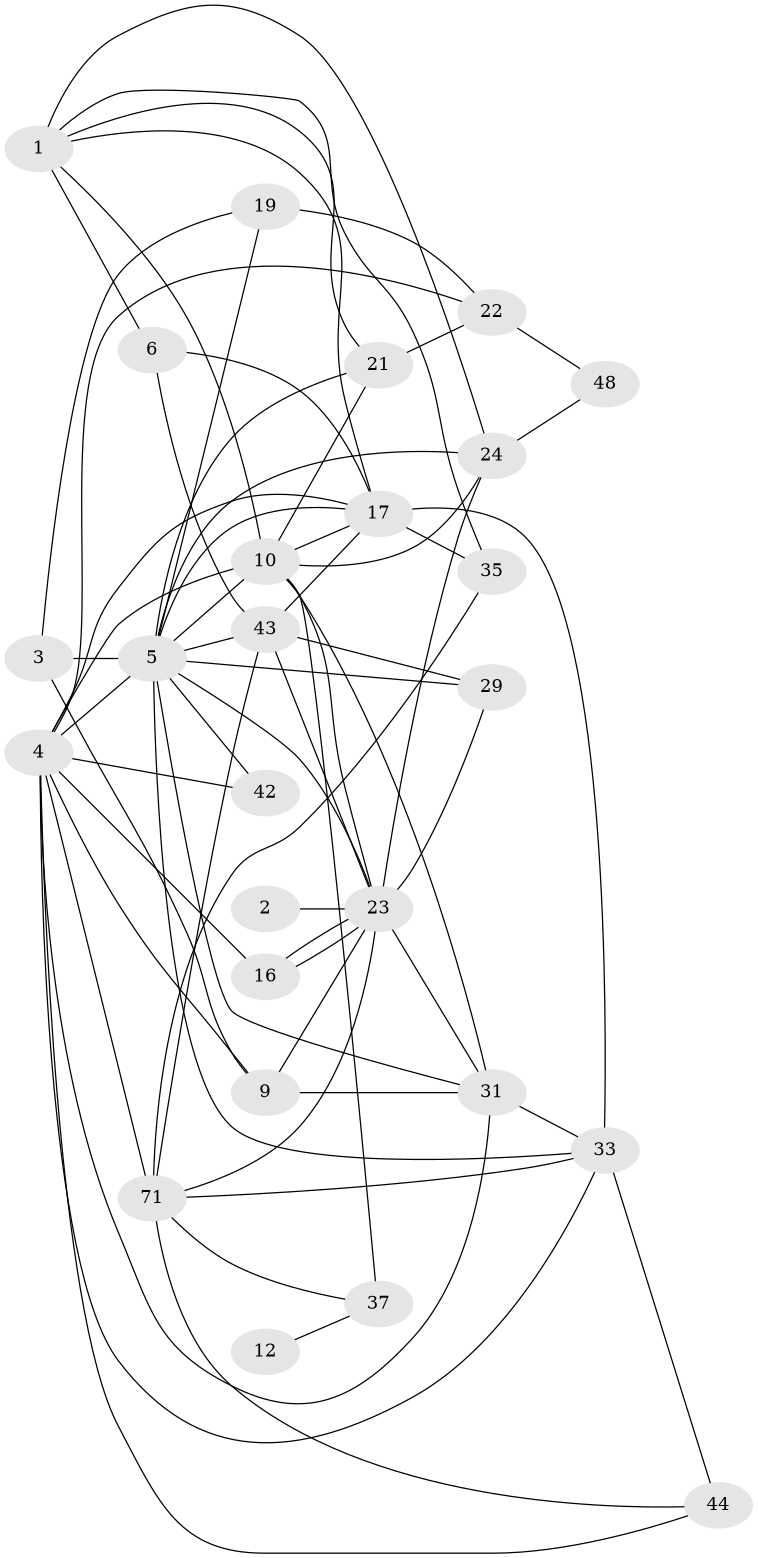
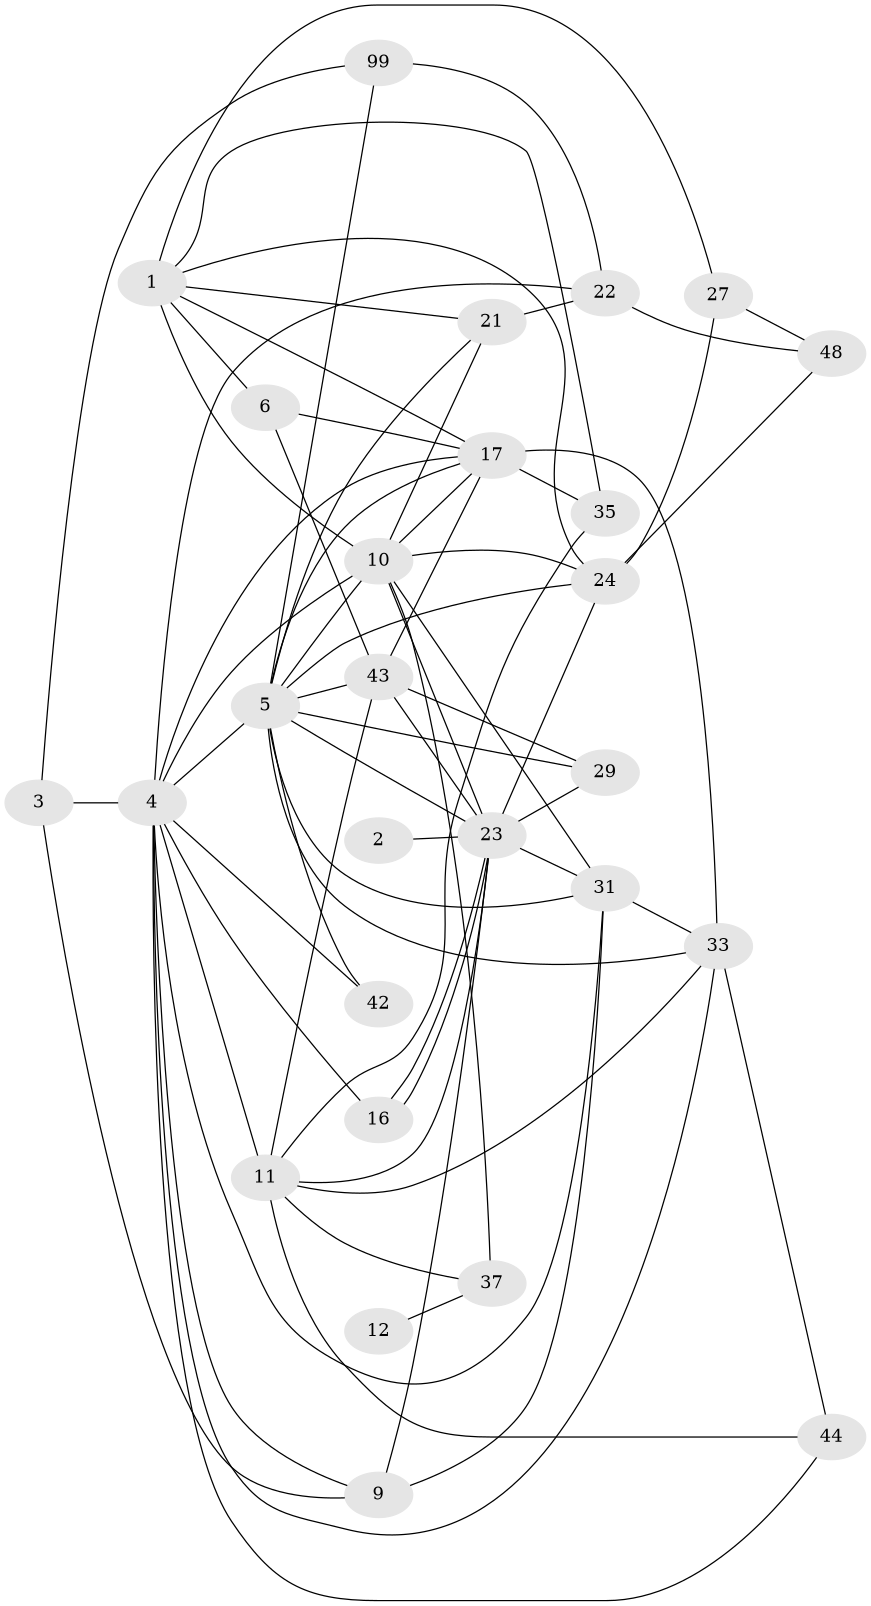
  graph {
    rankdir=LR
    node [color=gray90 style=filled]
    1 [super="+49"]
    6
    10 [super="+14"]
    17 [super="+26+20"]
    21
    24 [super="+40"]
+   27
    35 [super="+54"]
    n9 [label=43 super="+38"]
    23 [super="+44+30"]
    31
    37
    33 [super="+53+39+41"]
    22
    48
    2
    n17 [label=29]
    4 [super="+15+7"]
    9 [super="+36"]
    5 [super="+8+29"]
-   11 [super="+46" label=71]
+   11 [super="+46"]
    16
    n23 [label=44]
    42
    3
-   19
+   19 [label=99]
    12
    1 -- 6
    1 -- 10
    1 -- 17 [weight=2]
    1 -- 21
    1 -- 24
+   1 -- 27
    1 -- 35
    6 -- 17
    6 -- n9
    10 -- 17
    10 -- 21
    10 -- 24
    10 -- 23
    10 -- 31
    10 -- 37
    17 -- 35 [weight=2]
    17 -- 33 [weight=2]
    21 -- 22
+   24 -- 27
    24 -- 48
+   27 -- 48
    n9 -- 17
    n9 -- 23
    n9 -- n17
    23 -- 24 [weight=2]
    23 -- 31
    23 -- n17
    31 -- 33
    33 -- n23
    22 -- 48
    2 -- 23
    4 -- 10 [weight=2]
    4 -- 17 [weight=2]
    4 -- 31
    4 -- 33
    4 -- 22
    4 -- 9
    4 -- 5 [weight=2]
    4 -- 11
    4 -- 16
    4 -- n23
    4 -- 42
    9 -- 23
    9 -- 31 [weight=2]
    5 -- 10
    5 -- 17
    5 -- 21
    5 -- 24
    5 -- n9 [weight=2]
    5 -- 23
    5 -- 31
    5 -- 33
    5 -- n17
    5 -- 42
    5 -- 19
    11 -- 35
    11 -- n9
    11 -- 23
    11 -- 37
    11 -- 33
    11 -- n23
    16 -- 23
    16 -- 23
-   3 -- 5
+   3 -- 4
    3 -- 9
    3 -- 19
    19 -- 22
    12 -- 37
  }
